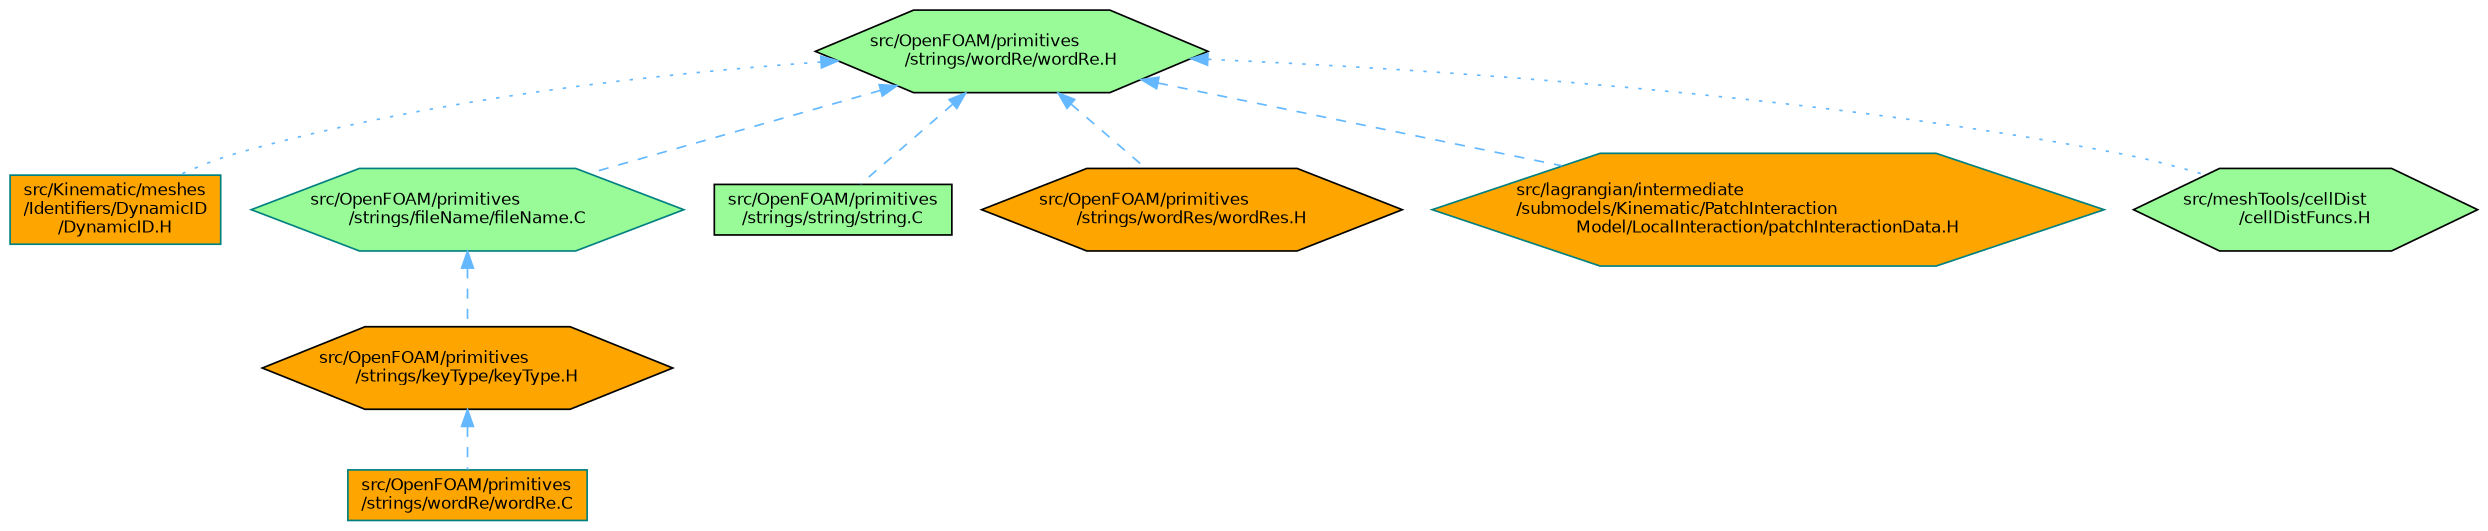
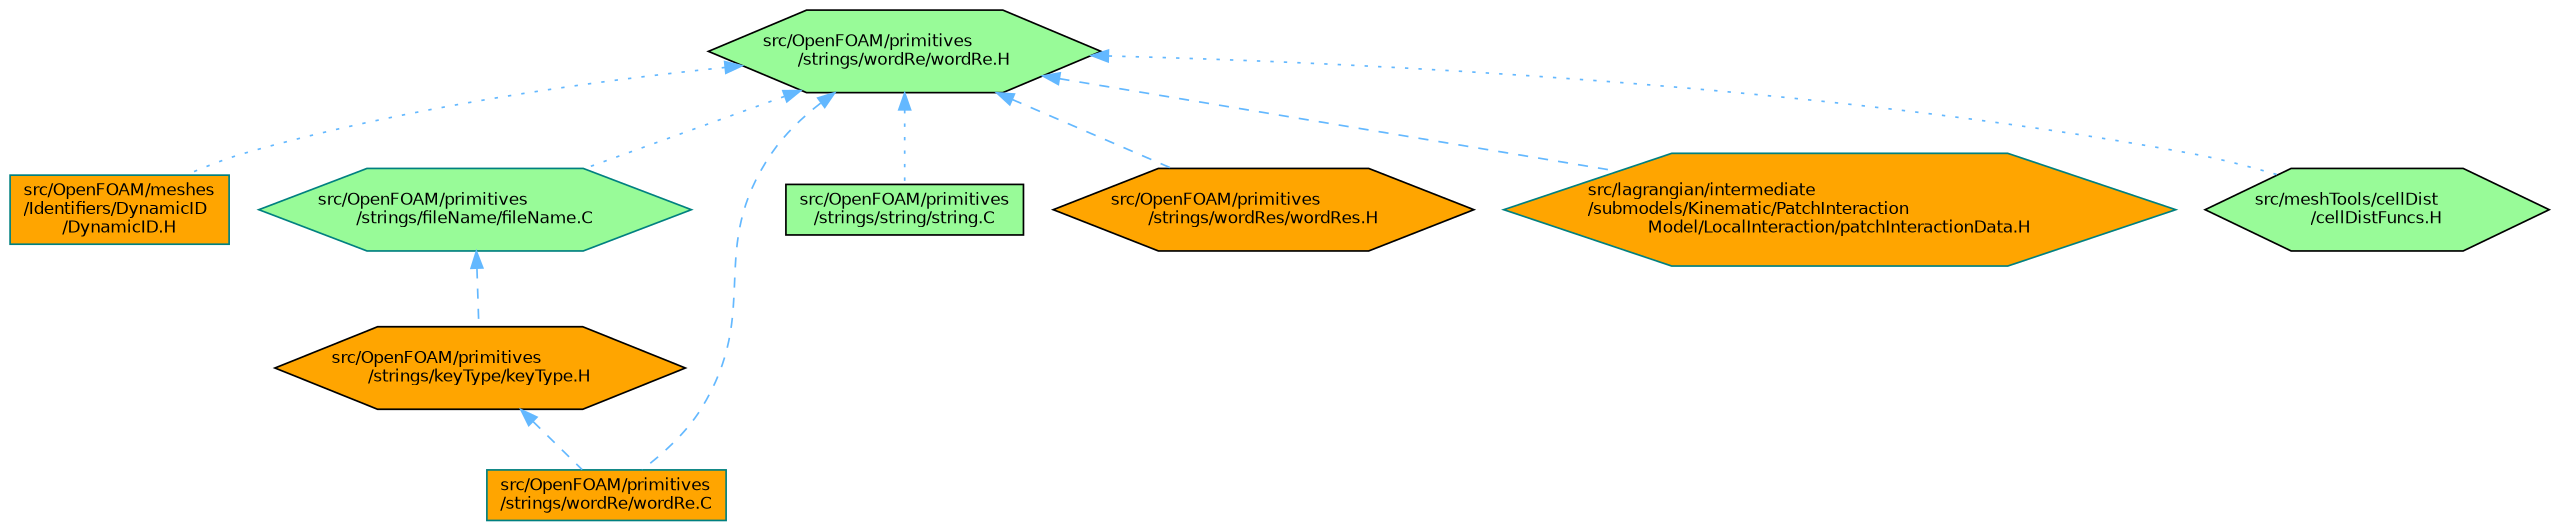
  digraph {
    node [color=black fillcolor=orange fontname=Helvetica fontsize=10 shape=hexagon style=filled]
    edge [color=steelblue1 dir=back fontname=Helvetica fontsize=10 labelfontname=Helvetica labelfontsize=10 style=dashed]
    n1 [fillcolor=palegreen fontcolor=black height=0.2 label="src/OpenFOAM/primitives\l/strings/wordRe/wordRe.H" width=0.4]
-   n2 [color=teal height=0.2 label="src/Kinematic/meshes\l/Identifiers/DynamicID\l/DynamicID.H" shape=box width=0.4]
+   n2 [color=teal height=0.2 label="src/OpenFOAM/meshes\l/Identifiers/DynamicID\l/DynamicID.H" shape=box width=0.4]
    n3 [color=teal fillcolor=palegreen height=0.2 label="src/OpenFOAM/primitives\l/strings/fileName/fileName.C" width=0.4]
    n4 [color=teal height=0.2 label="src/OpenFOAM/primitives\l/strings/wordRe/wordRe.C" shape=box width=0.4]
    n5 [fillcolor=palegreen height=0.2 label="src/OpenFOAM/primitives\l/strings/string/string.C" shape=box width=0.4]
    n6 [height=0.2 label="src/OpenFOAM/primitives\l/strings/wordRes/wordRes.H" width=0.4]
    n7 [color=teal height=0.2 label="src/lagrangian/intermediate\l/submodels/Kinematic/PatchInteraction\lModel/LocalInteraction/patchInteractionData.H" width=0.4]
    n8 [fillcolor=palegreen height=0.2 label="src/meshTools/cellDist\l/cellDistFuncs.H" width=0.4]
    n9 [height=0.2 label="src/OpenFOAM/primitives\l/strings/keyType/keyType.H" width=0.4]
    n1 -> n2 [style=dotted]
-   n1 -> n3
-   n1 -> n5
+   n1 -> n3 [style=dotted]
+   n1 -> n4
+   n1 -> n5 [style=dotted]
    n1 -> n6
    n1 -> n7
    n1 -> n8 [style=dotted]
    n3 -> n9
    n9 -> n4
  }
